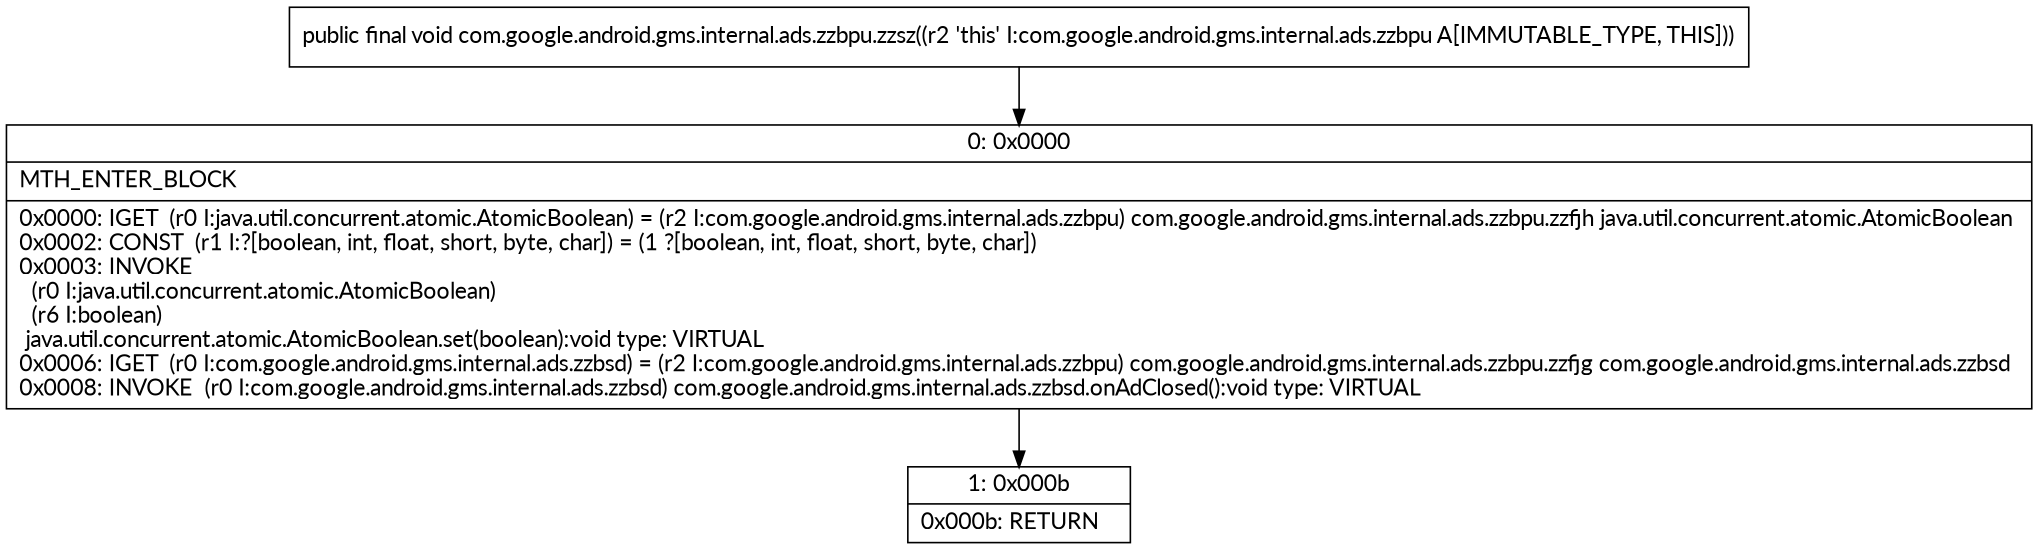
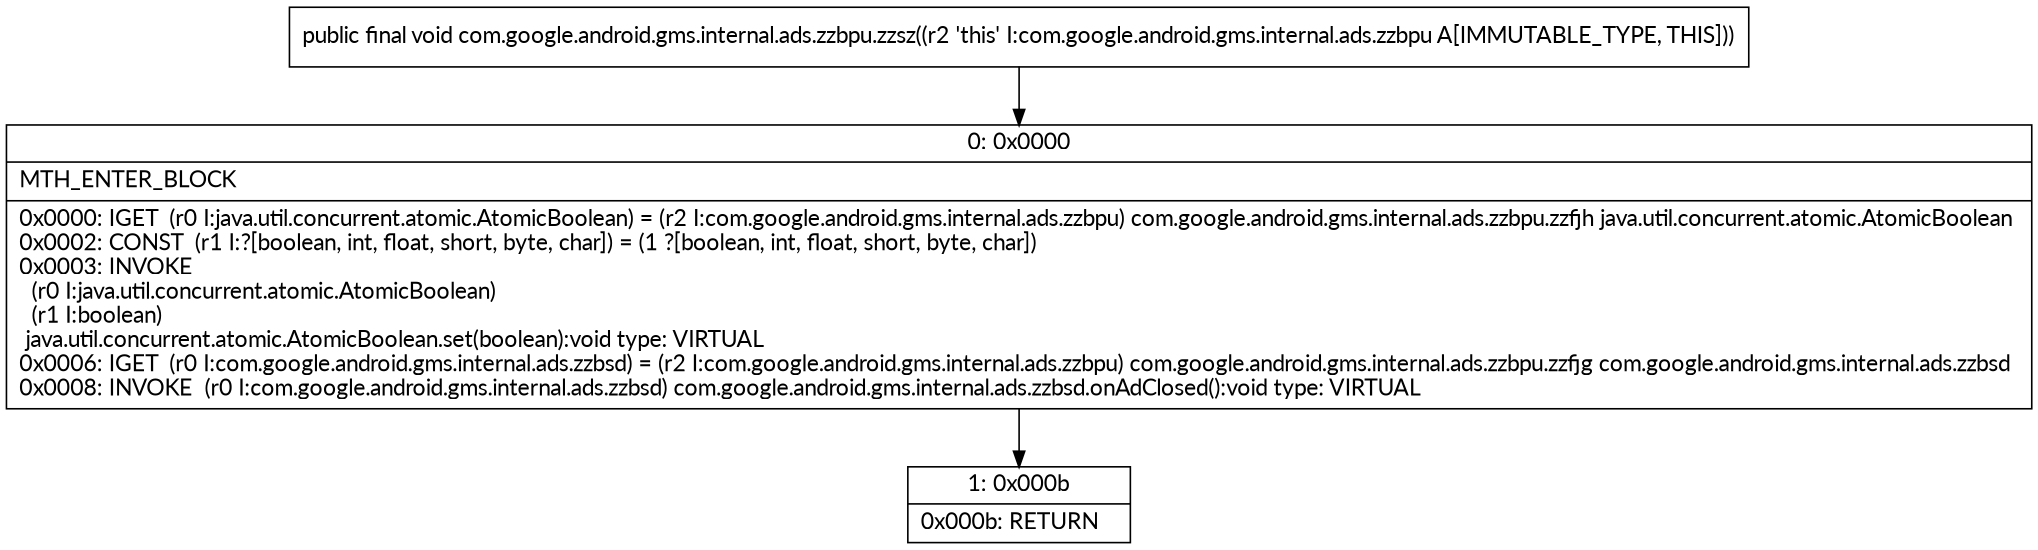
  digraph {
    fontname=Lato
    node [shape=record fontname=Lato]
    edge [fontname=Lato]
-   n1 [label="{0\:\ 0x0000|MTH_ENTER_BLOCK\l|0x0000: IGET  (r0 I:java.util.concurrent.atomic.AtomicBoolean) = (r2 I:com.google.android.gms.internal.ads.zzbpu) com.google.android.gms.internal.ads.zzbpu.zzfjh java.util.concurrent.atomic.AtomicBoolean \l0x0002: CONST  (r1 I:?[boolean, int, float, short, byte, char]) = (1 ?[boolean, int, float, short, byte, char]) \l0x0003: INVOKE  \l  (r0 I:java.util.concurrent.atomic.AtomicBoolean)\l  (r6 I:boolean)\l java.util.concurrent.atomic.AtomicBoolean.set(boolean):void type: VIRTUAL \l0x0006: IGET  (r0 I:com.google.android.gms.internal.ads.zzbsd) = (r2 I:com.google.android.gms.internal.ads.zzbpu) com.google.android.gms.internal.ads.zzbpu.zzfjg com.google.android.gms.internal.ads.zzbsd \l0x0008: INVOKE  (r0 I:com.google.android.gms.internal.ads.zzbsd) com.google.android.gms.internal.ads.zzbsd.onAdClosed():void type: VIRTUAL \l}"]
+   n1 [label="{0\:\ 0x0000|MTH_ENTER_BLOCK\l|0x0000: IGET  (r0 I:java.util.concurrent.atomic.AtomicBoolean) = (r2 I:com.google.android.gms.internal.ads.zzbpu) com.google.android.gms.internal.ads.zzbpu.zzfjh java.util.concurrent.atomic.AtomicBoolean \l0x0002: CONST  (r1 I:?[boolean, int, float, short, byte, char]) = (1 ?[boolean, int, float, short, byte, char]) \l0x0003: INVOKE  \l  (r0 I:java.util.concurrent.atomic.AtomicBoolean)\l  (r1 I:boolean)\l java.util.concurrent.atomic.AtomicBoolean.set(boolean):void type: VIRTUAL \l0x0006: IGET  (r0 I:com.google.android.gms.internal.ads.zzbsd) = (r2 I:com.google.android.gms.internal.ads.zzbpu) com.google.android.gms.internal.ads.zzbpu.zzfjg com.google.android.gms.internal.ads.zzbsd \l0x0008: INVOKE  (r0 I:com.google.android.gms.internal.ads.zzbsd) com.google.android.gms.internal.ads.zzbsd.onAdClosed():void type: VIRTUAL \l}"]
    n2 [label="{1\:\ 0x000b|0x000b: RETURN   \l}"]
    n3 [label="{public final void com.google.android.gms.internal.ads.zzbpu.zzsz((r2 'this' I:com.google.android.gms.internal.ads.zzbpu A[IMMUTABLE_TYPE, THIS])) }"]
    n1 -> n2
    n3 -> n1
  }
